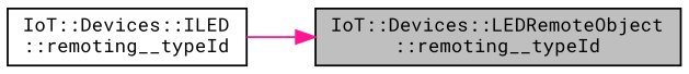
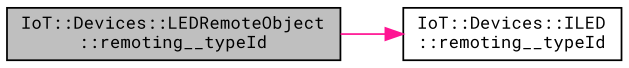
  digraph {
    rankdir=LR
    fontname="Roboto Mono"
    node [color=black fontname="Roboto Mono" fontsize=10 shape=record style=filled]
    n1 [fillcolor=grey75 fontcolor=black height=0.2 label="IoT::Devices::LEDRemoteObject\l::remoting__typeId" width=0.4]
    n2 [fillcolor=white height=0.2 label="IoT::Devices::ILED\l::remoting__typeId" width=0.4]
-   n2 -> n1 [color=deeppink fontname="Roboto Mono" fontsize=10 labelfontname=Helvetica labelfontsize=10 style=solid arrowhead=normal]
+   n1 -> n2 [color=deeppink fontname="Roboto Mono" fontsize=10 labelfontname=Helvetica labelfontsize=10 style=solid arrowhead=normal]
  }
